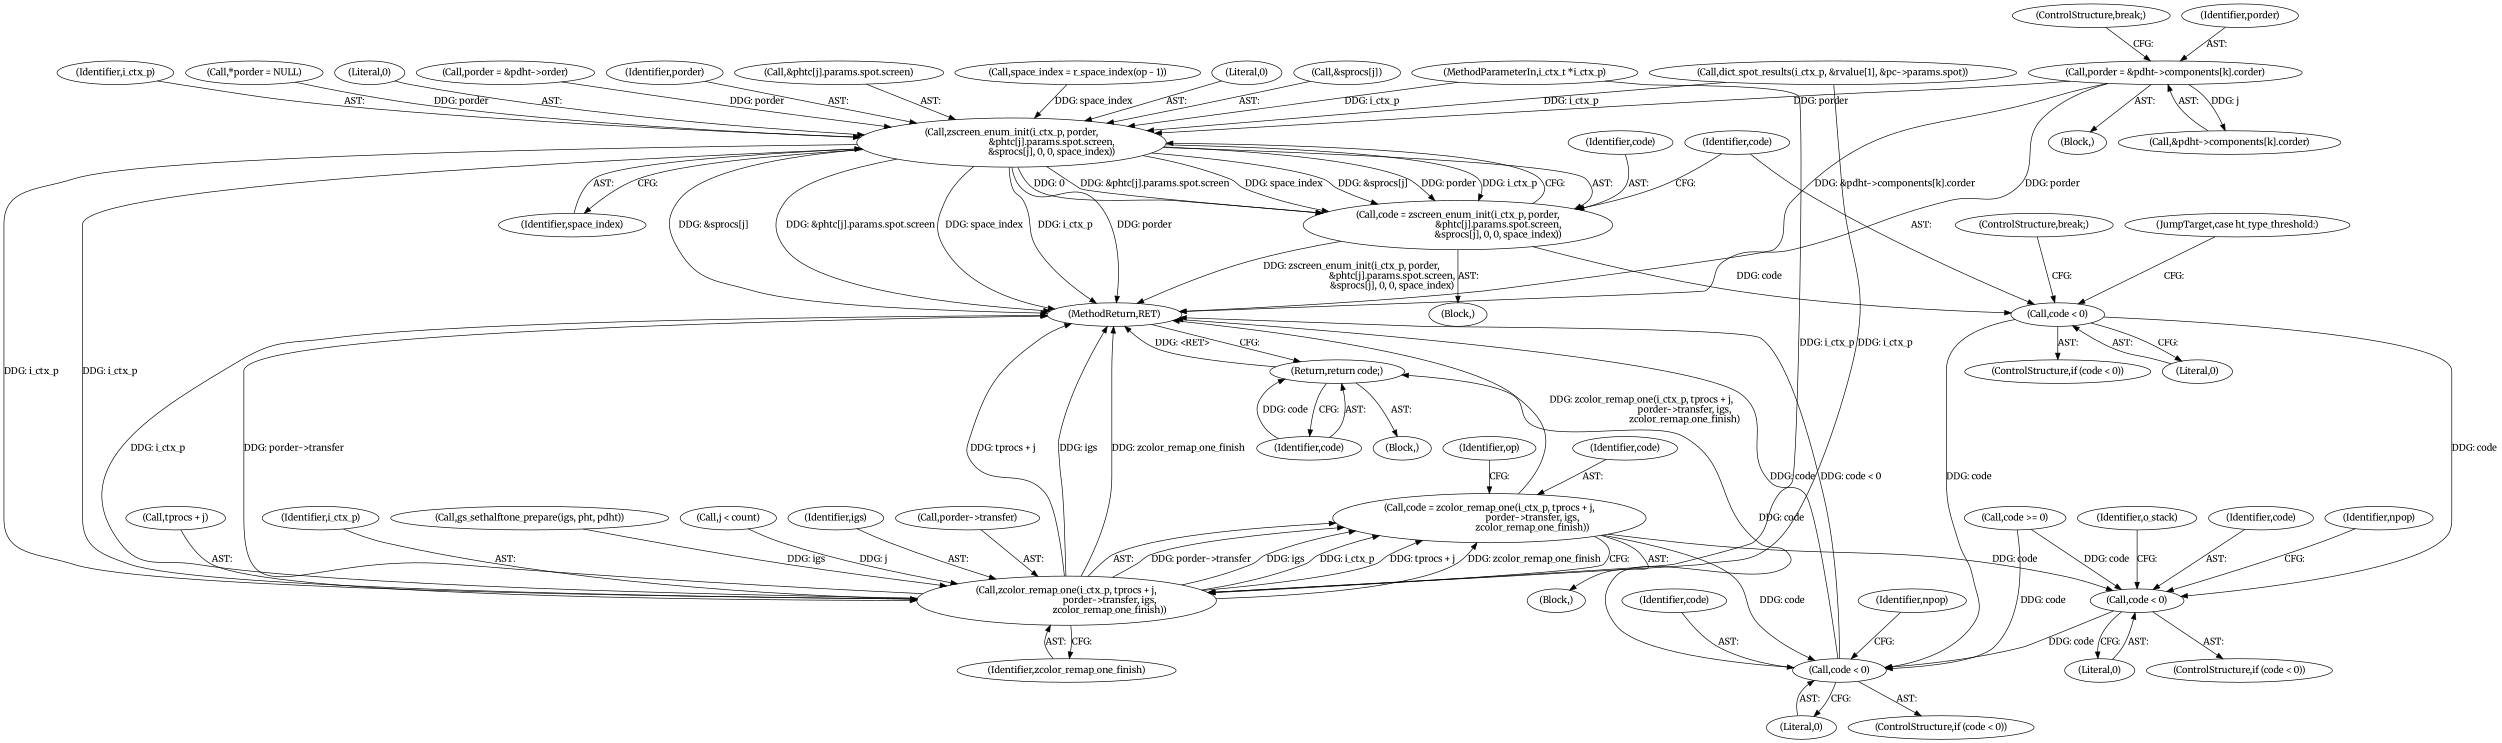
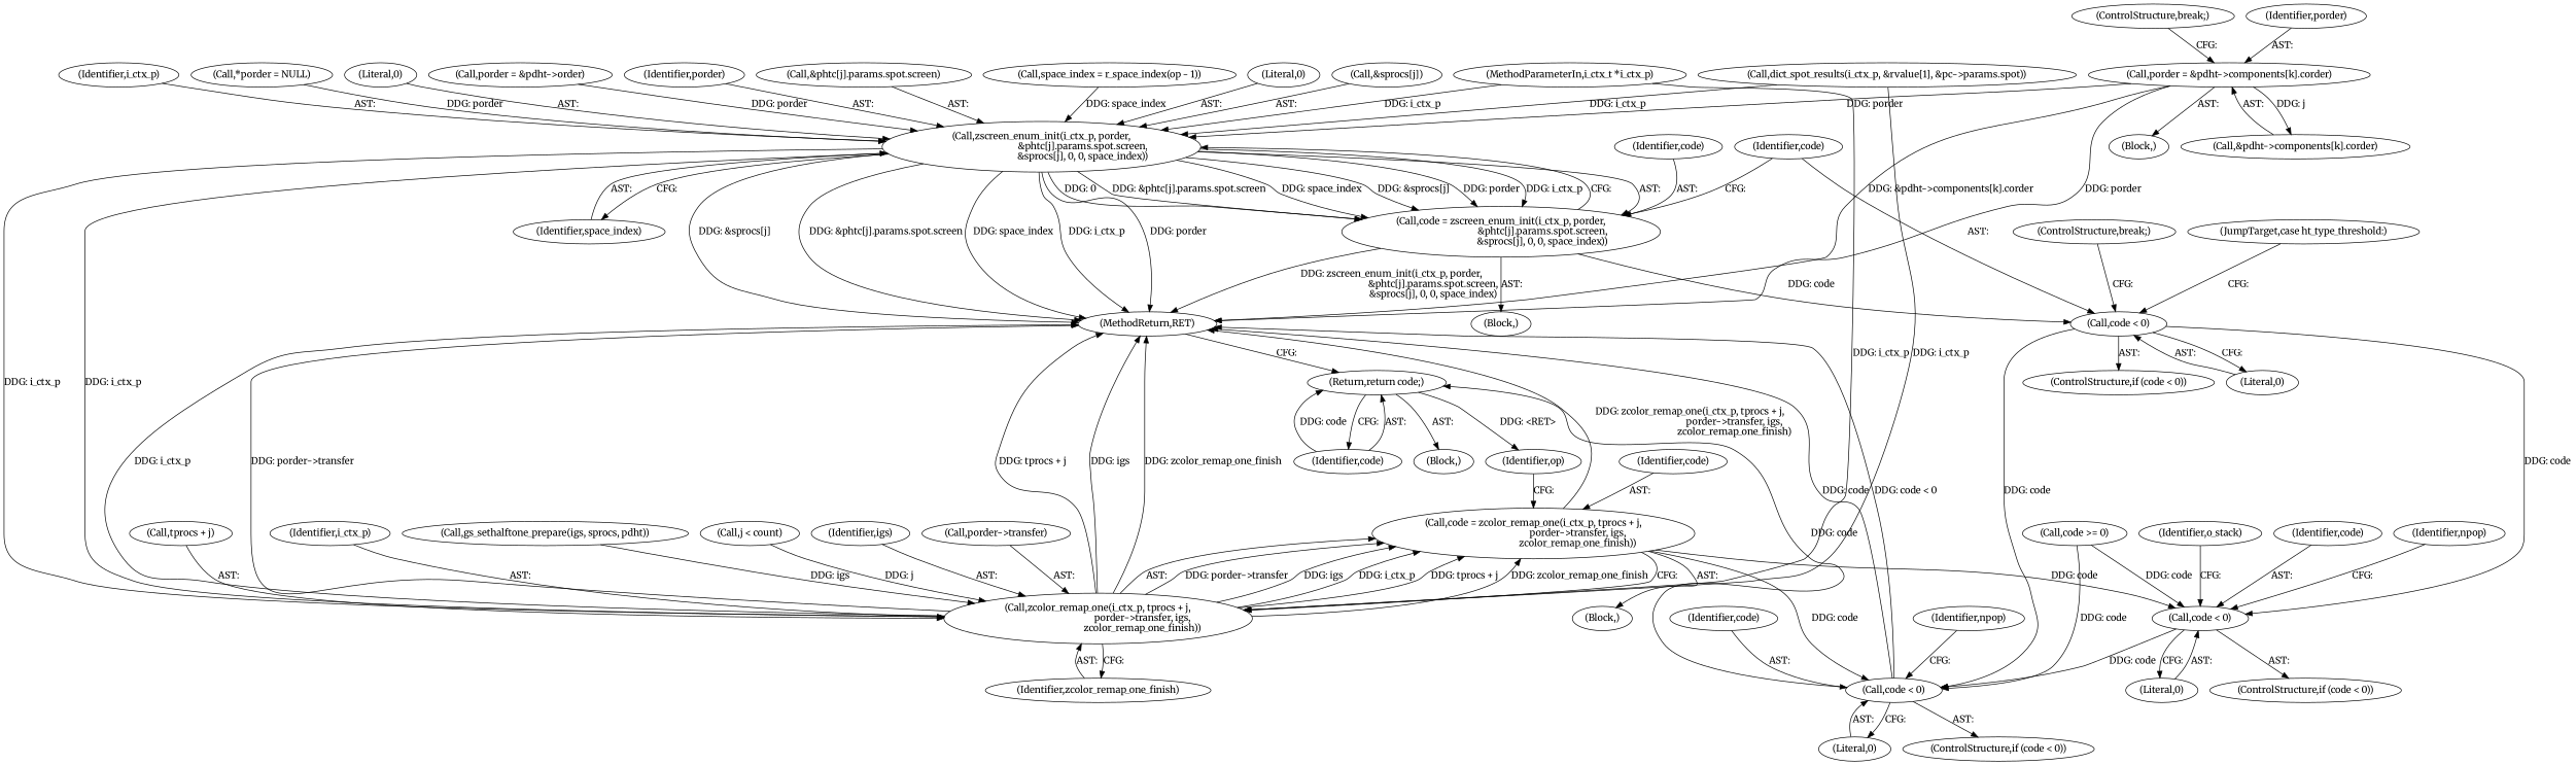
  digraph {
    fontname=Merriweather
    node [fontname=Merriweather]
    edge [fontname=Merriweather]
    n1 [label="(Call,porder = &pdht->components[k].corder)"]
    n2 [label="(Call,zscreen_enum_init(i_ctx_p, porder,\n                                         &phtc[j].params.spot.screen,\n                                         &sprocs[j], 0, 0, space_index))"]
    n3 [label="(Block,)"]
    n4 [label="(MethodReturn,RET)"]
    n5 [label="(Call,&pdht->components[k].corder)"]
    n6 [label="(Call,code = zscreen_enum_init(i_ctx_p, porder,\n                                         &phtc[j].params.spot.screen,\n                                         &sprocs[j], 0, 0, space_index))"]
    n7 [label="(Call,zcolor_remap_one(i_ctx_p, tprocs + j,\n                                            porder->transfer, igs,\n                                            zcolor_remap_one_finish))"]
    n8 [label="(Identifier,space_index)"]
    n9 [label="(Return,return code;)"]
    n10 [label="(Call,code < 0)"]
    n11 [label="(Block,)"]
    n12 [label="(Call,code = zcolor_remap_one(i_ctx_p, tprocs + j,\n                                            porder->transfer, igs,\n                                            zcolor_remap_one_finish))"]
    n13 [label="(Identifier,zcolor_remap_one_finish)"]
    n14 [label="(Call,code < 0)"]
    n15 [label="(Call,code < 0)"]
    n16 [label="(ControlStructure,if (code < 0))"]
    n17 [label="(Literal,0)"]
    n18 [label="(ControlStructure,if (code < 0))"]
    n19 [label="(Literal,0)"]
    n20 [label="(Literal,0)"]
    n21 [label="(ControlStructure,if (code < 0))"]
    n22 [label="(Block,)"]
    n23 [label="(Identifier,code)"]
    n24 [label="(Block,)"]
    n25 [label="(ControlStructure,break;)"]
    n26 [label="(Identifier,porder)"]
-   n27 [label="(Call,gs_sethalftone_prepare(igs, pht, pdht))"]
+   n27 [label="(Call,gs_sethalftone_prepare(igs, sprocs, pdht))"]
    n28 [label="(JumpTarget,case ht_type_threshold:)"]
    n29 [label="(Call,&phtc[j].params.spot.screen)"]
    n30 [label="(ControlStructure,break;)"]
    n31 [label="(Call,code >= 0)"]
    n32 [label="(Call,porder->transfer)"]
    n33 [label="(Call,space_index = r_space_index(op - 1))"]
    n34 [label="(Identifier,code)"]
    n35 [label="(Identifier,code)"]
    n36 [label="(Literal,0)"]
    n37 [label="(Call,tprocs + j)"]
    n38 [label="(Identifier,o_stack)"]
    n39 [label="(Identifier,code)"]
    n40 [label="(Identifier,porder)"]
    n41 [label="(Call,&sprocs[j])"]
    n42 [label="(Identifier,npop)"]
    n43 [label="(MethodParameterIn,i_ctx_t *i_ctx_p)"]
    n44 [label="(Identifier,i_ctx_p)"]
    n45 [label="(Identifier,op)"]
    n46 [label="(Identifier,npop)"]
    n47 [label="(Identifier,i_ctx_p)"]
    n48 [label="(Call,*porder = NULL)"]
    n49 [label="(Literal,0)"]
    n50 [label="(Identifier,code)"]
    n51 [label="(Call,dict_spot_results(i_ctx_p, &rvalue[1], &pc->params.spot))"]
    n52 [label="(Call,j < count)"]
    n53 [label="(Identifier,code)"]
    n54 [label="(Identifier,igs)"]
    n55 [label="(Call,porder = &pdht->order)"]
    n1 -> n2 [label="DDG: porder"]
    n1 -> n3 [label="AST: "]
    n1 -> n4 [label="DDG: porder"]
    n1 -> n4 [label="DDG: &pdht->components[k].corder"]
    n1 -> n5 [label="DDG: j"]
    n2 -> n4 [label="DDG: space_index"]
    n2 -> n4 [label="DDG: porder"]
    n2 -> n4 [label="DDG: &sprocs[j]"]
    n2 -> n4 [label="DDG: &phtc[j].params.spot.screen"]
    n2 -> n4 [label="DDG: i_ctx_p"]
    n2 -> n6 [label="AST: "]
    n2 -> n6 [label="DDG: 0"]
    n2 -> n6 [label="DDG: &phtc[j].params.spot.screen"]
    n2 -> n6 [label="DDG: space_index"]
    n2 -> n6 [label="DDG: &sprocs[j]"]
    n2 -> n6 [label="DDG: porder"]
    n2 -> n6 [label="DDG: i_ctx_p"]
    n2 -> n7 [label="DDG: i_ctx_p"]
    n2 -> n8 [label="CFG: "]
    n4 -> n9 [label="CFG: "]
    n5 -> n1 [label="AST: "]
    n6 -> n2 [label="CFG: "]
    n6 -> n4 [label="DDG: zscreen_enum_init(i_ctx_p, porder,\n                                         &phtc[j].params.spot.screen,\n                                         &sprocs[j], 0, 0, space_index)"]
    n6 -> n10 [label="DDG: code"]
    n6 -> n11 [label="AST: "]
    n7 -> n2 [label="DDG: i_ctx_p"]
    n7 -> n4 [label="DDG: porder->transfer"]
    n7 -> n4 [label="DDG: tprocs + j"]
    n7 -> n4 [label="DDG: igs"]
    n7 -> n4 [label="DDG: zcolor_remap_one_finish"]
    n7 -> n4 [label="DDG: i_ctx_p"]
    n7 -> n12 [label="AST: "]
    n7 -> n12 [label="DDG: porder->transfer"]
    n7 -> n12 [label="DDG: igs"]
    n7 -> n12 [label="DDG: i_ctx_p"]
    n7 -> n12 [label="DDG: tprocs + j"]
    n7 -> n12 [label="DDG: zcolor_remap_one_finish"]
    n7 -> n13 [label="CFG: "]
    n8 -> n2 [label="AST: "]
-   n9 -> n4 [label="DDG: <RET>"]
+   n9 -> n45 [label="DDG: <RET>"]
    n9 -> n22 [label="AST: "]
    n9 -> n23 [label="CFG: "]
    n10 -> n14 [label="DDG: code"]
    n10 -> n15 [label="DDG: code"]
    n10 -> n16 [label="AST: "]
    n10 -> n17 [label="CFG: "]
    n12 -> n4 [label="DDG: zcolor_remap_one(i_ctx_p, tprocs + j,\n                                            porder->transfer, igs,\n                                            zcolor_remap_one_finish)"]
    n12 -> n7 [label="CFG: "]
    n12 -> n14 [label="DDG: code"]
    n12 -> n15 [label="DDG: code"]
    n12 -> n24 [label="AST: "]
    n13 -> n7 [label="AST: "]
    n14 -> n15 [label="DDG: code"]
    n14 -> n18 [label="AST: "]
    n14 -> n19 [label="CFG: "]
    n15 -> n4 [label="DDG: code < 0"]
    n15 -> n4 [label="DDG: code"]
    n15 -> n9 [label="DDG: code"]
    n15 -> n20 [label="CFG: "]
    n15 -> n21 [label="AST: "]
    n17 -> n10 [label="AST: "]
    n19 -> n14 [label="AST: "]
    n20 -> n15 [label="AST: "]
    n23 -> n9 [label="AST: "]
    n23 -> n9 [label="DDG: code"]
    n25 -> n10 [label="CFG: "]
    n26 -> n2 [label="AST: "]
    n27 -> n7 [label="DDG: igs"]
    n28 -> n10 [label="CFG: "]
    n29 -> n2 [label="AST: "]
    n30 -> n1 [label="CFG: "]
    n31 -> n14 [label="DDG: code"]
    n31 -> n15 [label="DDG: code"]
    n32 -> n7 [label="AST: "]
    n33 -> n2 [label="DDG: space_index"]
    n34 -> n12 [label="AST: "]
    n35 -> n15 [label="AST: "]
    n36 -> n2 [label="AST: "]
    n37 -> n7 [label="AST: "]
    n38 -> n14 [label="CFG: "]
    n39 -> n14 [label="AST: "]
    n40 -> n1 [label="AST: "]
    n41 -> n2 [label="AST: "]
    n42 -> n15 [label="CFG: "]
    n43 -> n2 [label="DDG: i_ctx_p"]
    n43 -> n7 [label="DDG: i_ctx_p"]
    n44 -> n7 [label="AST: "]
    n45 -> n12 [label="CFG: "]
    n46 -> n14 [label="CFG: "]
    n47 -> n2 [label="AST: "]
    n48 -> n2 [label="DDG: porder"]
    n49 -> n2 [label="AST: "]
    n50 -> n6 [label="CFG: "]
    n50 -> n10 [label="AST: "]
    n51 -> n2 [label="DDG: i_ctx_p"]
    n51 -> n7 [label="DDG: i_ctx_p"]
    n52 -> n7 [label="DDG: j"]
    n53 -> n6 [label="AST: "]
    n54 -> n7 [label="AST: "]
    n55 -> n2 [label="DDG: porder"]
  }
